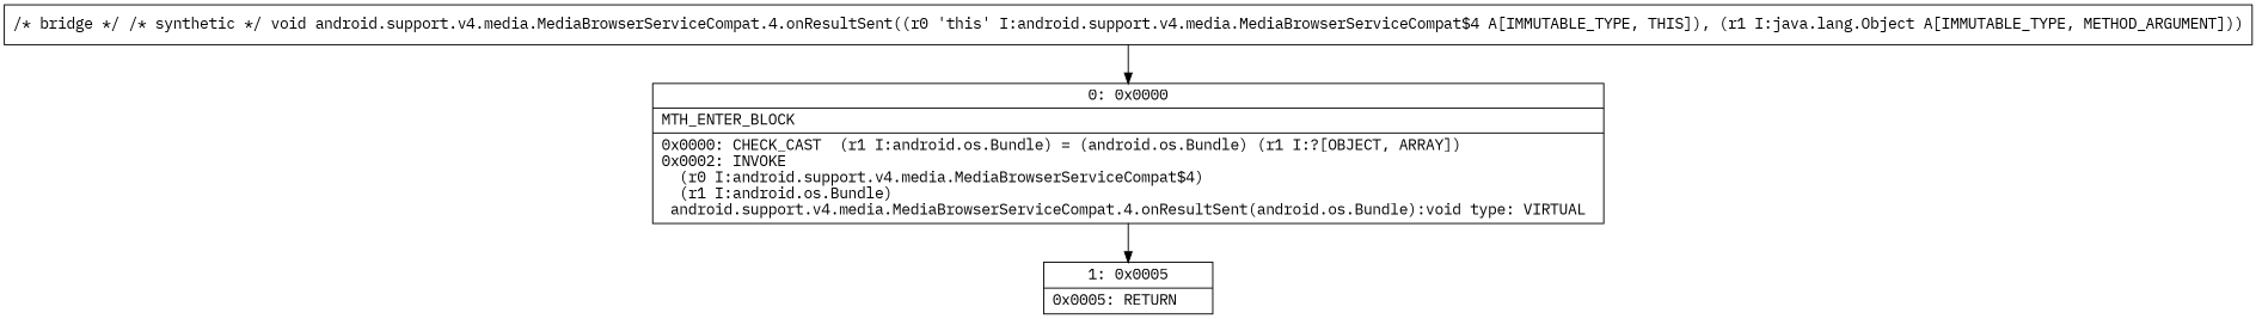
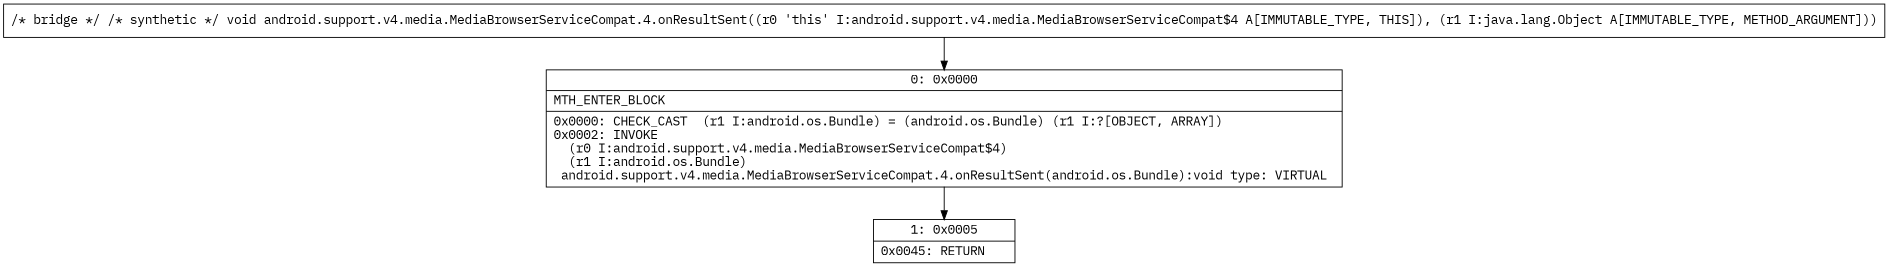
  digraph {
    fontname="IBM Plex Mono"
    node [shape=record fontname="IBM Plex Mono"]
    edge [fontname="IBM Plex Mono"]
    n1 [label="{0\:\ 0x0000|MTH_ENTER_BLOCK\l|0x0000: CHECK_CAST  (r1 I:android.os.Bundle) = (android.os.Bundle) (r1 I:?[OBJECT, ARRAY]) \l0x0002: INVOKE  \l  (r0 I:android.support.v4.media.MediaBrowserServiceCompat$4)\l  (r1 I:android.os.Bundle)\l android.support.v4.media.MediaBrowserServiceCompat.4.onResultSent(android.os.Bundle):void type: VIRTUAL \l}"]
-   n2 [label="{1\:\ 0x0005|0x0005: RETURN   \l}"]
+   n2 [label="{1\:\ 0x0005|0x0045: RETURN   \l}"]
    n3 [label="{\/* bridge *\/ \/* synthetic *\/ void android.support.v4.media.MediaBrowserServiceCompat.4.onResultSent((r0 'this' I:android.support.v4.media.MediaBrowserServiceCompat$4 A[IMMUTABLE_TYPE, THIS]), (r1 I:java.lang.Object A[IMMUTABLE_TYPE, METHOD_ARGUMENT])) }"]
    n1 -> n2
    n3 -> n1
  }
